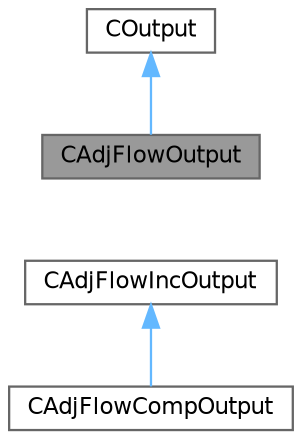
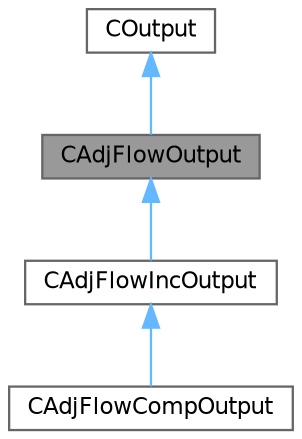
  digraph {
    node [color=gray40 fillcolor=white fontname=Helvetica fontsize=10 shape=box style=filled]
    edge [color=steelblue1 dir=back fontname=Helvetica fontsize=10 labelfontname=Helvetica labelfontsize=10 style=solid]
    n1 [fillcolor=grey60 fontcolor=black height=0.2 label=CAdjFlowOutput width=0.4]
    n2 [height=0.2 label=CAdjFlowIncOutput width=0.4]
    n3 [height=0.2 label=CAdjFlowCompOutput width=0.4]
    n4 [height=0.2 label=COutput width=0.4]
+   n1 -> n2
    n2 -> n3
    n4 -> n1
  }
